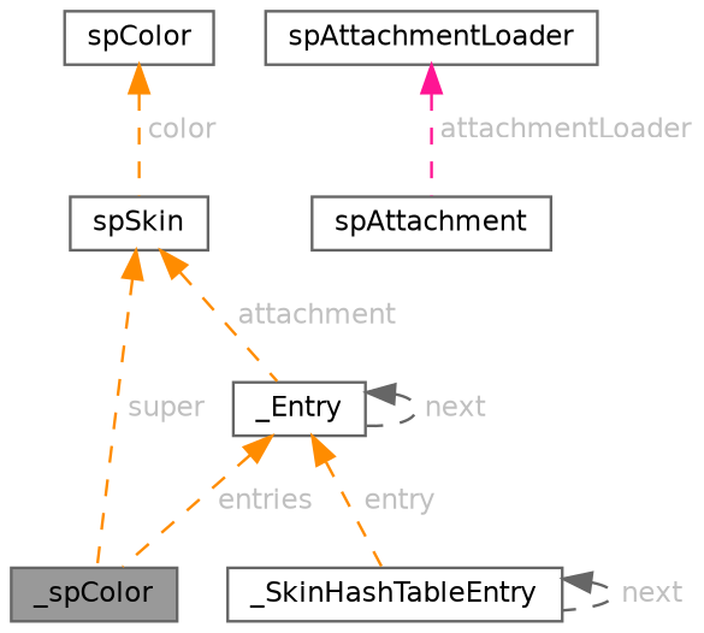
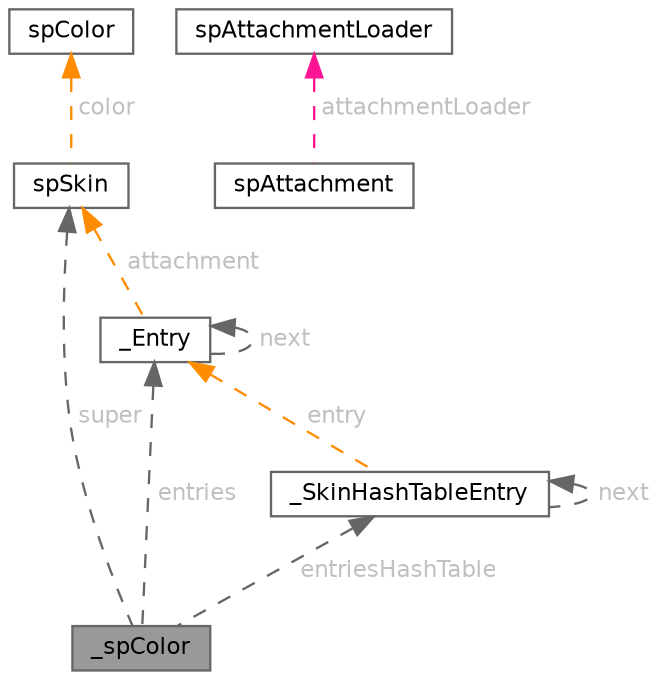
  digraph {
    node [color=gray40 fillcolor=white fontname=Helvetica fontsize=10 shape=box style=filled]
    edge [color=darkorange dir=back fontcolor=grey fontname=Helvetica fontsize=10 labelfontname=Helvetica labelfontsize=10 style=dashed]
    n1 [fillcolor=grey60 fontcolor=black height=0.2 label=_spColor width=0.4]
    n2 [height=0.2 label=spSkin width=0.4]
    n3 [height=0.2 label=_Entry width=0.4]
    n4 [height=0.2 label=spColor width=0.4]
    n5 [height=0.2 label=_SkinHashTableEntry width=0.4]
    n6 [height=0.2 label=spAttachment width=0.4]
    n7 [height=0.2 label=spAttachmentLoader width=0.4]
-   n2 -> n1 [label=" super"]
+   n2 -> n1 [color=gray40 label=" super"]
    n2 -> n3 [label=" attachment"]
-   n3 -> n1 [label=" entries"]
+   n3 -> n1 [color=gray40 label=" entries"]
    n3 -> n3 [color=gray40 label=" next"]
    n3 -> n5 [label=" entry"]
    n4 -> n2 [label=" color"]
+   n5 -> n1 [color=gray40 label=" entriesHashTable"]
    n5 -> n5 [color=gray40 label=" next"]
    n7 -> n6 [color=deeppink label=" attachmentLoader"]
  }
